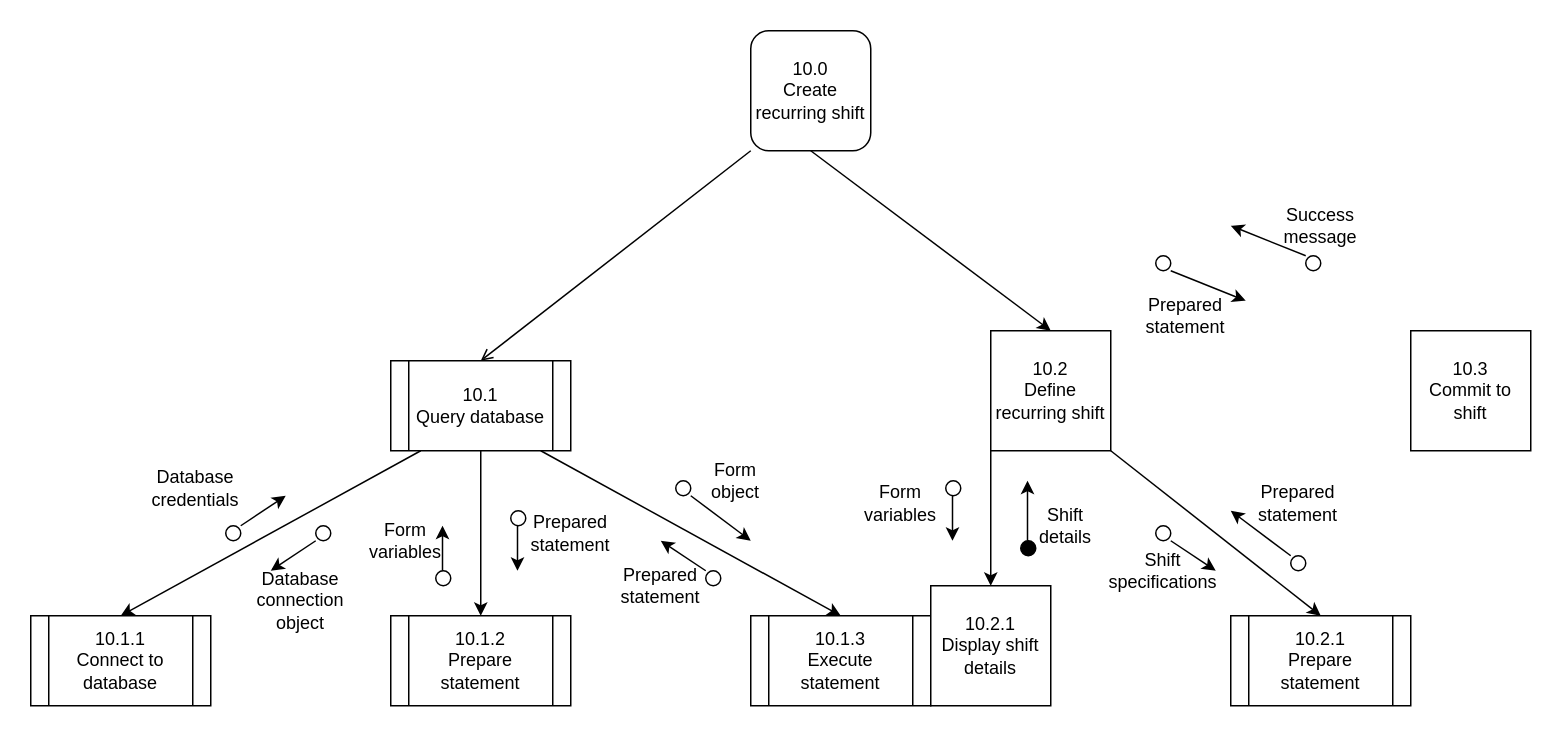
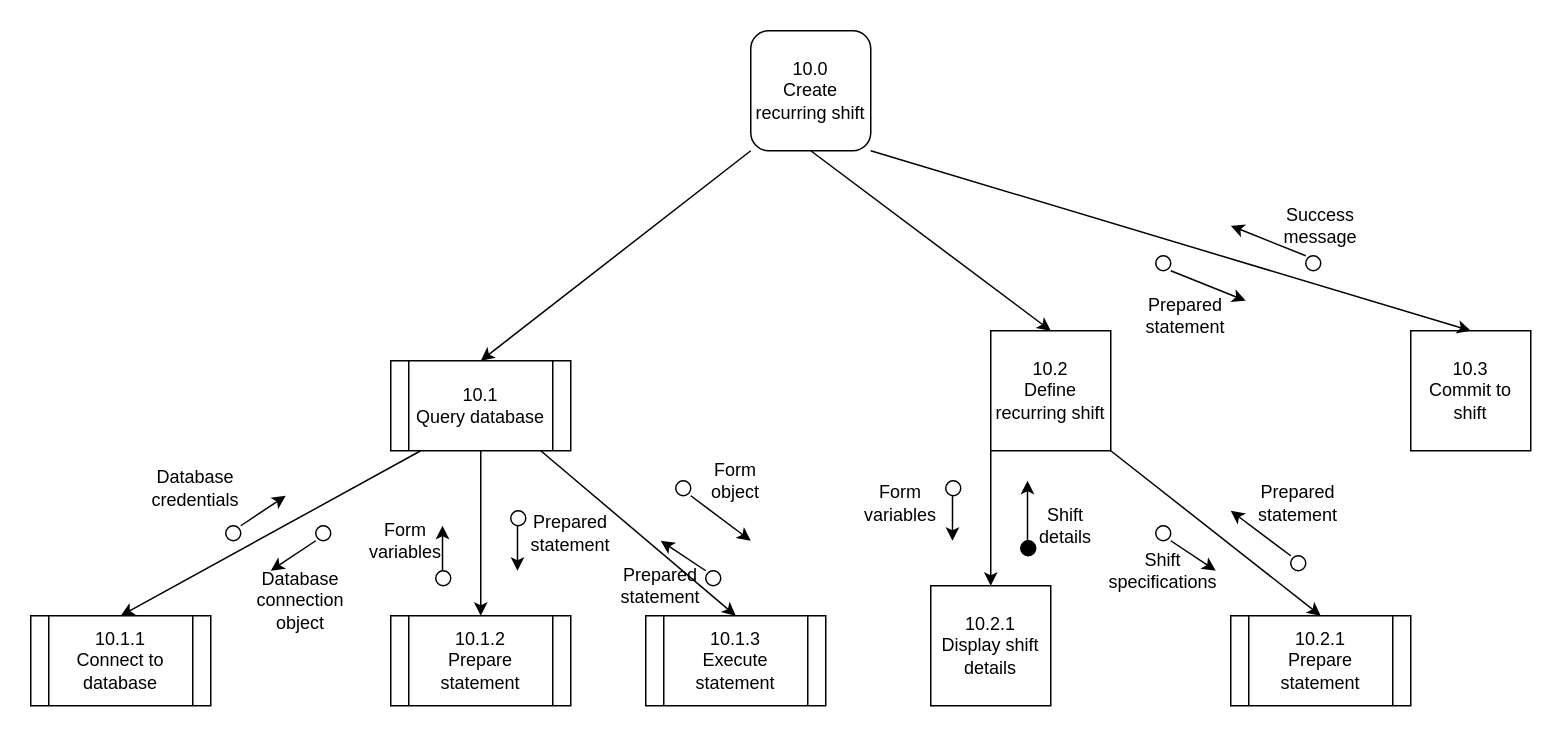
  <mxCell id="0" />
  <mxCell id="1" parent="0" />
  <mxCell id="2" value="10.0&lt;br&gt;Create recurring shift" style="whiteSpace=wrap;html=1;aspect=fixed;fillColor=#FFFFFF;rounded=1;" parent="1" vertex="1"><mxGeometry x="500" y="20" width="80" height="80" as="geometry" /></mxCell>
  <mxCell id="3" value="10.2&lt;br&gt;Define recurring shift&lt;br&gt;" style="whiteSpace=wrap;html=1;aspect=fixed;fillColor=#FFFFFF;" parent="1" vertex="1"><mxGeometry x="660" y="220" width="80" height="80" as="geometry" /></mxCell>
  <mxCell id="4" value="10.1.1&lt;br&gt;Connect to database" style="shape=process;whiteSpace=wrap;html=1;backgroundOutline=1;" parent="1" vertex="1"><mxGeometry x="20" y="410" width="120" height="60" as="geometry" /></mxCell>
  <mxCell id="5" value="10.1.2&lt;br&gt;Prepare statement" style="shape=process;whiteSpace=wrap;html=1;backgroundOutline=1;" parent="1" vertex="1"><mxGeometry x="260" y="410" width="120" height="60" as="geometry" /></mxCell>
  <mxCell id="6" value="" style="endArrow=classic;html=1;strokeWidth=1;entryX=0.5;entryY=0;entryDx=0;entryDy=0;exitX=0;exitY=1;exitDx=0;exitDy=0;" parent="1" target="4" edge="1"><mxGeometry width="50" height="50" relative="1" as="geometry"><mxPoint x="280" y="300" as="sourcePoint" /><mxPoint x="140" y="310" as="targetPoint" /></mxGeometry></mxCell>
  <mxCell id="7" value="" style="endArrow=classic;html=1;strokeWidth=1;entryX=0.5;entryY=0;entryDx=0;entryDy=0;exitX=0.5;exitY=1;exitDx=0;exitDy=0;" parent="1" target="5" edge="1"><mxGeometry width="50" height="50" relative="1" as="geometry"><mxPoint x="320" y="300" as="sourcePoint" /><mxPoint x="300" y="330" as="targetPoint" /></mxGeometry></mxCell>
  <mxCell id="8" value="" style="endArrow=classic;html=1;strokeWidth=1;exitX=1;exitY=1;exitDx=0;exitDy=0;entryX=0.5;entryY=0;entryDx=0;entryDy=0;" parent="1" target="9" edge="1"><mxGeometry width="50" height="50" relative="1" as="geometry"><mxPoint x="360" y="300" as="sourcePoint" /><mxPoint x="480" y="310" as="targetPoint" /></mxGeometry></mxCell>
- <mxCell id="9" value="&lt;span style=&quot;white-space: normal&quot;&gt;10.1.3&lt;/span&gt;&lt;br style=&quot;white-space: normal&quot;&gt;&lt;span style=&quot;white-space: normal&quot;&gt;Execute statement&lt;/span&gt;" style="shape=process;whiteSpace=wrap;html=1;backgroundOutline=1;fillColor=#FFFFFF;" parent="1" vertex="1"><mxGeometry x="500" y="410" width="120" height="60" as="geometry" /></mxCell>
+ <mxCell id="9" value="&lt;span style=&quot;white-space: normal&quot;&gt;10.1.3&lt;/span&gt;&lt;br style=&quot;white-space: normal&quot;&gt;&lt;span style=&quot;white-space: normal&quot;&gt;Execute statement&lt;/span&gt;" style="shape=process;whiteSpace=wrap;html=1;backgroundOutline=1;fillColor=#FFFFFF;" parent="1" vertex="1"><mxGeometry x="430" y="410" width="120" height="60" as="geometry" /></mxCell>
  <mxCell id="10" value="&lt;span style=&quot;white-space: normal&quot;&gt;10.1&lt;/span&gt;&lt;br style=&quot;white-space: normal&quot;&gt;&lt;span style=&quot;white-space: normal&quot;&gt;Query database&lt;/span&gt;" style="shape=process;whiteSpace=wrap;html=1;backgroundOutline=1;" vertex="1" parent="1"><mxGeometry x="260" y="240" width="120" height="60" as="geometry" /></mxCell>
- <mxCell id="11" value="" style="endArrow=open;html=1;entryX=0.5;entryY=0;entryDx=0;entryDy=0;exitX=0;exitY=1;exitDx=0;exitDy=0;" edge="1" parent="1" source="2" target="10"><mxGeometry width="50" height="50" relative="1" as="geometry"><mxPoint x="360" y="170" as="sourcePoint" /><mxPoint x="410" y="120" as="targetPoint" /></mxGeometry></mxCell>
+ <mxCell id="11" value="" style="endArrow=classic;html=1;entryX=0.5;entryY=0;entryDx=0;entryDy=0;exitX=0;exitY=1;exitDx=0;exitDy=0;" edge="1" parent="1" source="2" target="10"><mxGeometry width="50" height="50" relative="1" as="geometry"><mxPoint x="360" y="170" as="sourcePoint" /><mxPoint x="410" y="120" as="targetPoint" /></mxGeometry></mxCell>
  <mxCell id="12" value="" style="endArrow=classic;html=1;exitX=0.5;exitY=1;exitDx=0;exitDy=0;entryX=0.5;entryY=0;entryDx=0;entryDy=0;" edge="1" parent="1" source="2" target="3"><mxGeometry width="50" height="50" relative="1" as="geometry"><mxPoint x="620" y="210" as="sourcePoint" /><mxPoint x="670" y="160" as="targetPoint" /></mxGeometry></mxCell>
  <mxCell id="13" value="10.2.1&lt;br&gt;Display shift details" style="whiteSpace=wrap;html=1;aspect=fixed;" vertex="1" parent="1"><mxGeometry x="620" y="390" width="80" height="80" as="geometry" /></mxCell>
  <mxCell id="14" value="" style="endArrow=classic;html=1;exitX=0;exitY=1;exitDx=0;exitDy=0;entryX=0.5;entryY=0;entryDx=0;entryDy=0;" edge="1" parent="1" source="3" target="13"><mxGeometry width="50" height="50" relative="1" as="geometry"><mxPoint x="670" y="370" as="sourcePoint" /><mxPoint x="720" y="320" as="targetPoint" /></mxGeometry></mxCell>
  <mxCell id="15" value="10.2.1&lt;br&gt;Prepare statement" style="shape=process;whiteSpace=wrap;html=1;backgroundOutline=1;" vertex="1" parent="1"><mxGeometry x="820" y="410" width="120" height="60" as="geometry" /></mxCell>
  <mxCell id="16" value="10.3&lt;br&gt;Commit to shift" style="whiteSpace=wrap;html=1;aspect=fixed;" vertex="1" parent="1"><mxGeometry x="940" y="220" width="80" height="80" as="geometry" /></mxCell>
+ <mxCell id="17" value="" style="endArrow=classic;html=1;exitX=1;exitY=1;exitDx=0;exitDy=0;entryX=0.5;entryY=0;entryDx=0;entryDy=0;" edge="1" parent="1" source="2" target="16"><mxGeometry width="50" height="50" relative="1" as="geometry"><mxPoint x="810" y="100" as="sourcePoint" /><mxPoint x="860" y="50" as="targetPoint" /></mxGeometry></mxCell>
  <mxCell id="18" value="" style="endArrow=classic;html=1;entryX=0.5;entryY=0;entryDx=0;entryDy=0;exitX=1;exitY=1;exitDx=0;exitDy=0;" edge="1" parent="1" source="3" target="15"><mxGeometry width="50" height="50" relative="1" as="geometry"><mxPoint x="820" y="360" as="sourcePoint" /><mxPoint x="870" y="310" as="targetPoint" /></mxGeometry></mxCell>
  <mxCell id="19" value="" style="endArrow=classic;html=1;" edge="1" parent="1"><mxGeometry width="50" height="50" relative="1" as="geometry"><mxPoint x="160" y="350" as="sourcePoint" /><mxPoint x="190" y="330" as="targetPoint" /></mxGeometry></mxCell>
  <mxCell id="20" value="" style="ellipse;whiteSpace=wrap;html=1;aspect=fixed;" vertex="1" parent="1"><mxGeometry x="450" y="320" width="10" height="10" as="geometry" /></mxCell>
  <mxCell id="21" value="" style="ellipse;whiteSpace=wrap;html=1;aspect=fixed;" vertex="1" parent="1"><mxGeometry x="470" y="380" width="10" height="10" as="geometry" /></mxCell>
  <mxCell id="22" value="" style="ellipse;whiteSpace=wrap;html=1;aspect=fixed;" vertex="1" parent="1"><mxGeometry x="340" y="340" width="10" height="10" as="geometry" /></mxCell>
  <mxCell id="23" value="" style="ellipse;whiteSpace=wrap;html=1;aspect=fixed;" vertex="1" parent="1"><mxGeometry x="290" y="380" width="10" height="10" as="geometry" /></mxCell>
  <mxCell id="24" value="" style="ellipse;whiteSpace=wrap;html=1;aspect=fixed;" vertex="1" parent="1"><mxGeometry x="210" y="350" width="10" height="10" as="geometry" /></mxCell>
  <mxCell id="25" value="" style="ellipse;whiteSpace=wrap;html=1;aspect=fixed;" vertex="1" parent="1"><mxGeometry x="150" y="350" width="10" height="10" as="geometry" /></mxCell>
  <mxCell id="26" value="" style="endArrow=classic;html=1;" edge="1" parent="1"><mxGeometry width="50" height="50" relative="1" as="geometry"><mxPoint x="210" y="360" as="sourcePoint" /><mxPoint x="180" y="380" as="targetPoint" /></mxGeometry></mxCell>
  <mxCell id="27" value="" style="endArrow=classic;html=1;" edge="1" parent="1"><mxGeometry width="50" height="50" relative="1" as="geometry"><mxPoint x="294.5" y="380" as="sourcePoint" /><mxPoint x="294.5" y="350" as="targetPoint" /></mxGeometry></mxCell>
  <mxCell id="28" value="" style="endArrow=classic;html=1;" edge="1" parent="1"><mxGeometry width="50" height="50" relative="1" as="geometry"><mxPoint x="344.5" y="350" as="sourcePoint" /><mxPoint x="344.5" y="380" as="targetPoint" /></mxGeometry></mxCell>
  <mxCell id="29" value="" style="endArrow=classic;html=1;" edge="1" parent="1"><mxGeometry width="50" height="50" relative="1" as="geometry"><mxPoint x="470" y="380" as="sourcePoint" /><mxPoint x="440" y="360" as="targetPoint" /></mxGeometry></mxCell>
  <mxCell id="30" value="" style="endArrow=classic;html=1;" edge="1" parent="1"><mxGeometry width="50" height="50" relative="1" as="geometry"><mxPoint x="460" y="330" as="sourcePoint" /><mxPoint x="500" y="360" as="targetPoint" /></mxGeometry></mxCell>
  <mxCell id="31" value="Database credentials" style="text;html=1;strokeColor=none;fillColor=none;align=center;verticalAlign=middle;whiteSpace=wrap;rounded=0;" vertex="1" parent="1"><mxGeometry x="110" y="315" width="40" height="20" as="geometry" /></mxCell>
  <mxCell id="32" value="Database connection object" style="text;html=1;strokeColor=none;fillColor=none;align=center;verticalAlign=middle;whiteSpace=wrap;rounded=0;" vertex="1" parent="1"><mxGeometry x="180" y="390" width="40" height="20" as="geometry" /></mxCell>
  <mxCell id="33" value="Form variables" style="text;html=1;strokeColor=none;fillColor=none;align=center;verticalAlign=middle;whiteSpace=wrap;rounded=0;" vertex="1" parent="1"><mxGeometry x="250" y="350" width="40" height="20" as="geometry" /></mxCell>
  <mxCell id="34" value="Prepared statement" style="text;html=1;strokeColor=none;fillColor=none;align=center;verticalAlign=middle;whiteSpace=wrap;rounded=0;" vertex="1" parent="1"><mxGeometry x="360" y="345" width="40" height="20" as="geometry" /></mxCell>
  <mxCell id="35" value="Prepared statement" style="text;html=1;strokeColor=none;fillColor=none;align=center;verticalAlign=middle;whiteSpace=wrap;rounded=0;" vertex="1" parent="1"><mxGeometry x="420" y="380" width="40" height="20" as="geometry" /></mxCell>
  <mxCell id="36" value="Form object" style="text;html=1;strokeColor=none;fillColor=none;align=center;verticalAlign=middle;whiteSpace=wrap;rounded=0;" vertex="1" parent="1"><mxGeometry x="470" y="310" width="40" height="20" as="geometry" /></mxCell>
  <mxCell id="37" value="" style="endArrow=classic;html=1;" edge="1" parent="1"><mxGeometry width="50" height="50" relative="1" as="geometry"><mxPoint x="634.5" y="330" as="sourcePoint" /><mxPoint x="634.5" y="360" as="targetPoint" /></mxGeometry></mxCell>
  <mxCell id="38" value="" style="ellipse;whiteSpace=wrap;html=1;aspect=fixed;" vertex="1" parent="1"><mxGeometry x="630" y="320" width="10" height="10" as="geometry" /></mxCell>
  <mxCell id="39" value="Form variables" style="text;html=1;strokeColor=none;fillColor=none;align=center;verticalAlign=middle;whiteSpace=wrap;rounded=0;" vertex="1" parent="1"><mxGeometry x="580" y="325" width="40" height="20" as="geometry" /></mxCell>
  <mxCell id="40" value="" style="endArrow=classic;html=1;" edge="1" parent="1"><mxGeometry width="50" height="50" relative="1" as="geometry"><mxPoint x="684.5" y="360" as="sourcePoint" /><mxPoint x="684.5" y="320" as="targetPoint" /></mxGeometry></mxCell>
  <mxCell id="41" value="" style="ellipse;whiteSpace=wrap;html=1;aspect=fixed;fillColor=#000000;" vertex="1" parent="1"><mxGeometry x="680" y="360" width="10" height="10" as="geometry" /></mxCell>
  <mxCell id="42" value="Shift details" style="text;html=1;strokeColor=none;fillColor=none;align=center;verticalAlign=middle;whiteSpace=wrap;rounded=0;" vertex="1" parent="1"><mxGeometry x="690" y="340" width="40" height="20" as="geometry" /></mxCell>
  <mxCell id="43" value="" style="endArrow=classic;html=1;" edge="1" parent="1"><mxGeometry width="50" height="50" relative="1" as="geometry"><mxPoint x="780" y="360" as="sourcePoint" /><mxPoint x="810" y="380" as="targetPoint" /></mxGeometry></mxCell>
  <mxCell id="44" value="" style="ellipse;whiteSpace=wrap;html=1;aspect=fixed;" vertex="1" parent="1"><mxGeometry x="770" y="350" width="10" height="10" as="geometry" /></mxCell>
  <mxCell id="45" value="" style="ellipse;whiteSpace=wrap;html=1;aspect=fixed;" vertex="1" parent="1"><mxGeometry x="860" y="370" width="10" height="10" as="geometry" /></mxCell>
  <mxCell id="46" value="" style="endArrow=classic;html=1;" edge="1" parent="1"><mxGeometry width="50" height="50" relative="1" as="geometry"><mxPoint x="860" y="370" as="sourcePoint" /><mxPoint x="820" y="340" as="targetPoint" /></mxGeometry></mxCell>
  <mxCell id="47" value="Shift specifications" style="text;html=1;strokeColor=none;fillColor=none;align=center;verticalAlign=middle;whiteSpace=wrap;rounded=0;" vertex="1" parent="1"><mxGeometry x="755" y="370" width="40" height="20" as="geometry" /></mxCell>
  <mxCell id="48" value="Prepared statement" style="text;html=1;strokeColor=none;fillColor=none;align=center;verticalAlign=middle;whiteSpace=wrap;rounded=0;" vertex="1" parent="1"><mxGeometry x="845" y="325" width="40" height="20" as="geometry" /></mxCell>
  <mxCell id="49" value="Prepared statement" style="text;html=1;strokeColor=none;fillColor=none;align=center;verticalAlign=middle;whiteSpace=wrap;rounded=0;" vertex="1" parent="1"><mxGeometry x="770" y="200" width="40" height="20" as="geometry" /></mxCell>
  <mxCell id="50" value="Success message" style="text;html=1;strokeColor=none;fillColor=none;align=center;verticalAlign=middle;whiteSpace=wrap;rounded=0;" vertex="1" parent="1"><mxGeometry x="860" y="140" width="40" height="20" as="geometry" /></mxCell>
  <mxCell id="51" value="" style="endArrow=classic;html=1;strokeWidth=1;" edge="1" parent="1"><mxGeometry width="50" height="50" relative="1" as="geometry"><mxPoint x="780" y="180" as="sourcePoint" /><mxPoint x="830" y="200" as="targetPoint" /></mxGeometry></mxCell>
  <mxCell id="52" value="" style="endArrow=classic;html=1;strokeWidth=1;" edge="1" parent="1"><mxGeometry width="50" height="50" relative="1" as="geometry"><mxPoint x="870" y="170" as="sourcePoint" /><mxPoint x="820" y="150" as="targetPoint" /></mxGeometry></mxCell>
  <mxCell id="53" value="" style="ellipse;whiteSpace=wrap;html=1;aspect=fixed;" vertex="1" parent="1"><mxGeometry x="770" y="170" width="10" height="10" as="geometry" /></mxCell>
  <mxCell id="54" value="" style="ellipse;whiteSpace=wrap;html=1;aspect=fixed;" vertex="1" parent="1"><mxGeometry x="870" y="170" width="10" height="10" as="geometry" /></mxCell>
